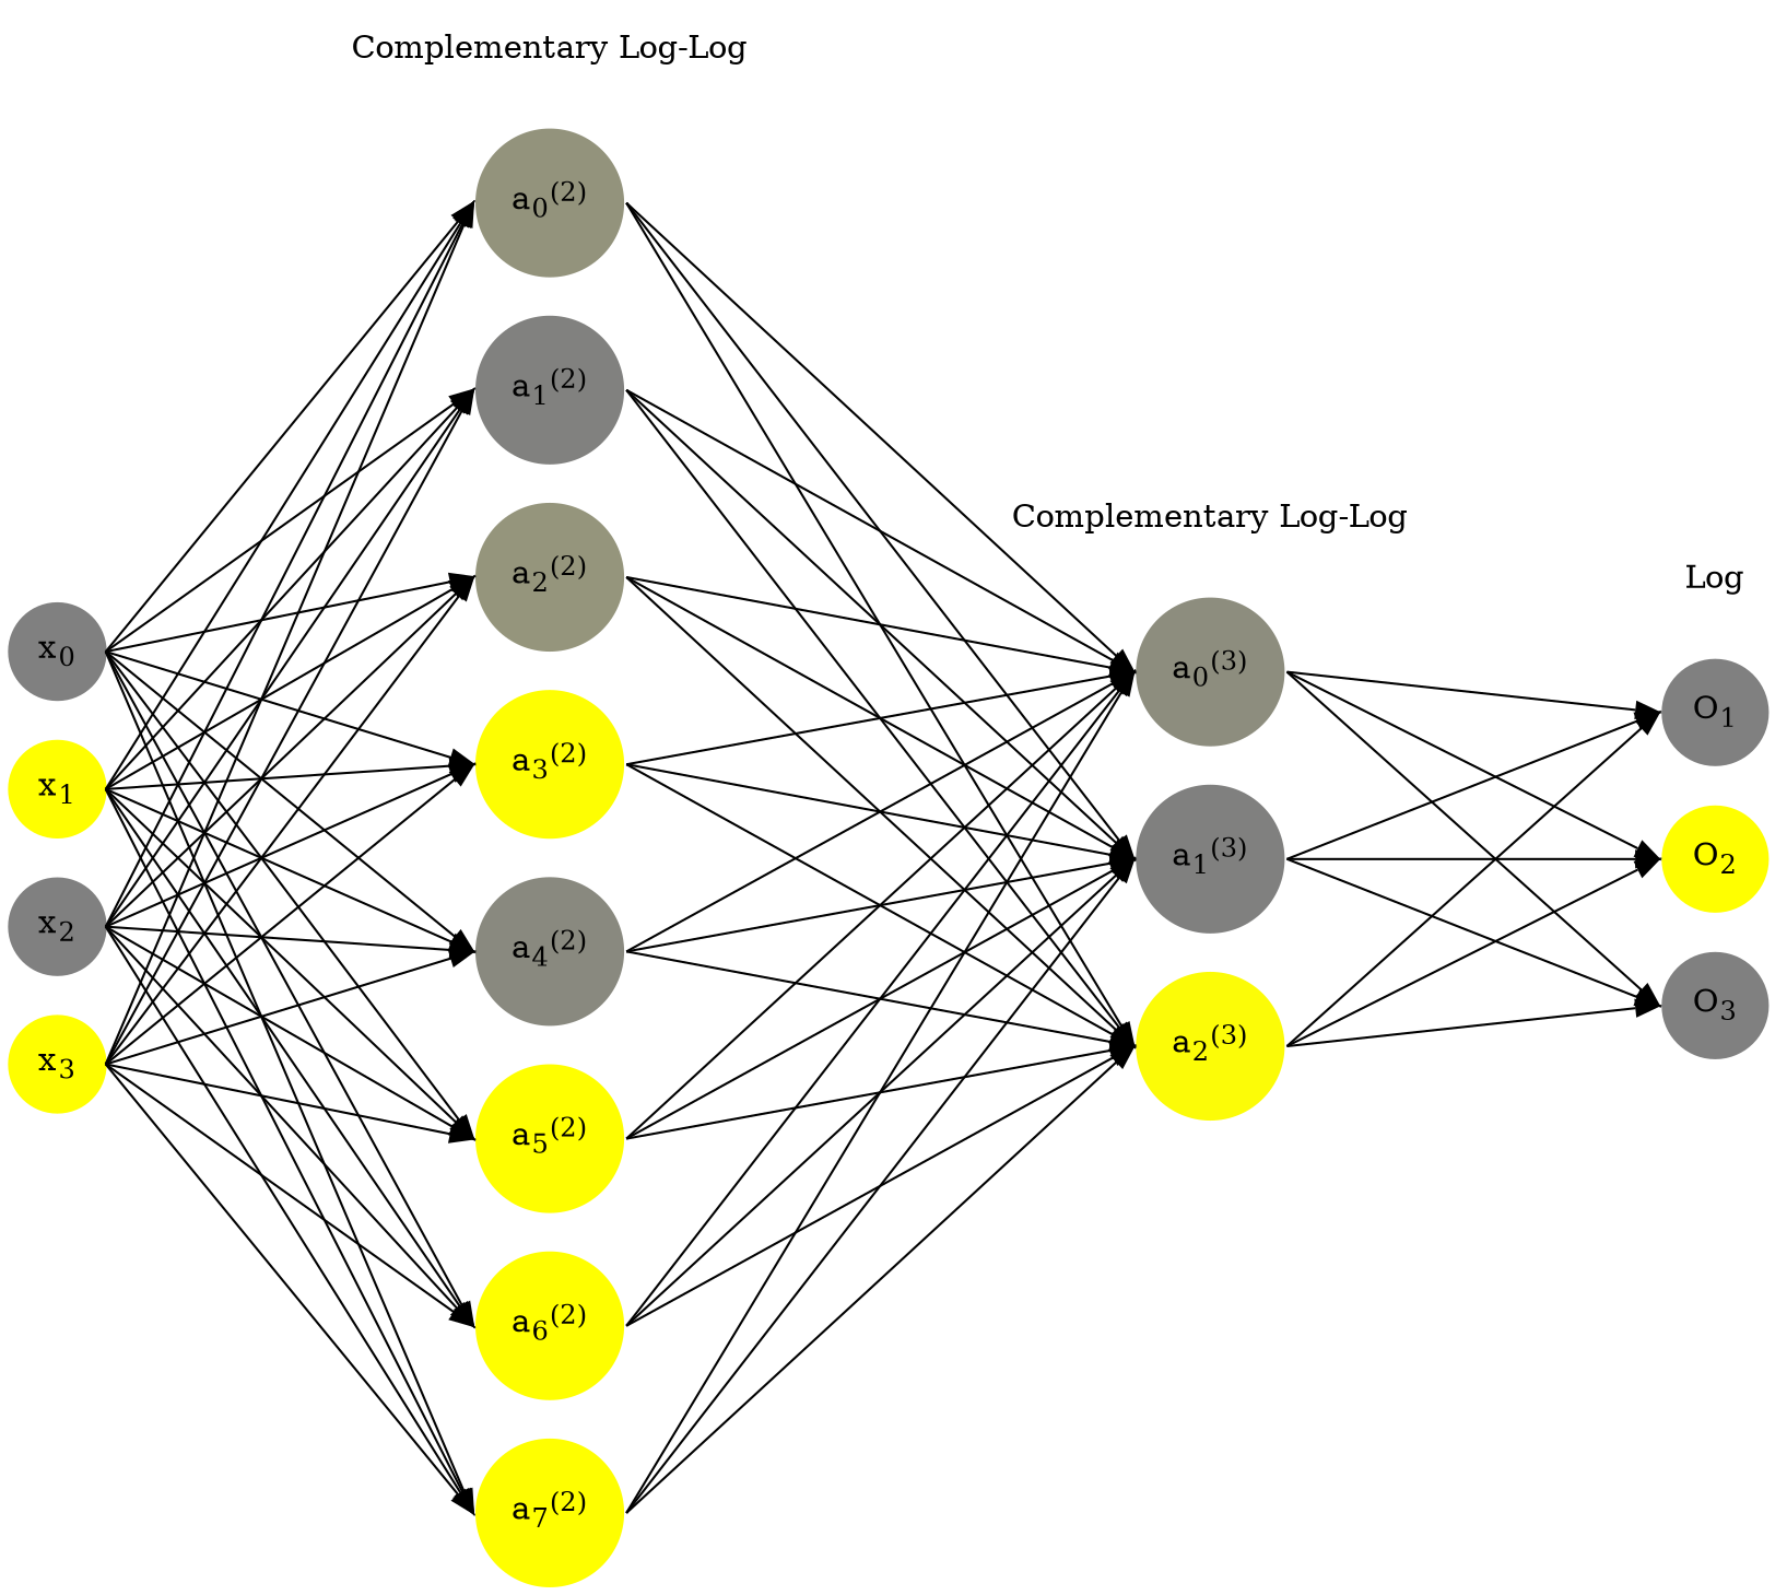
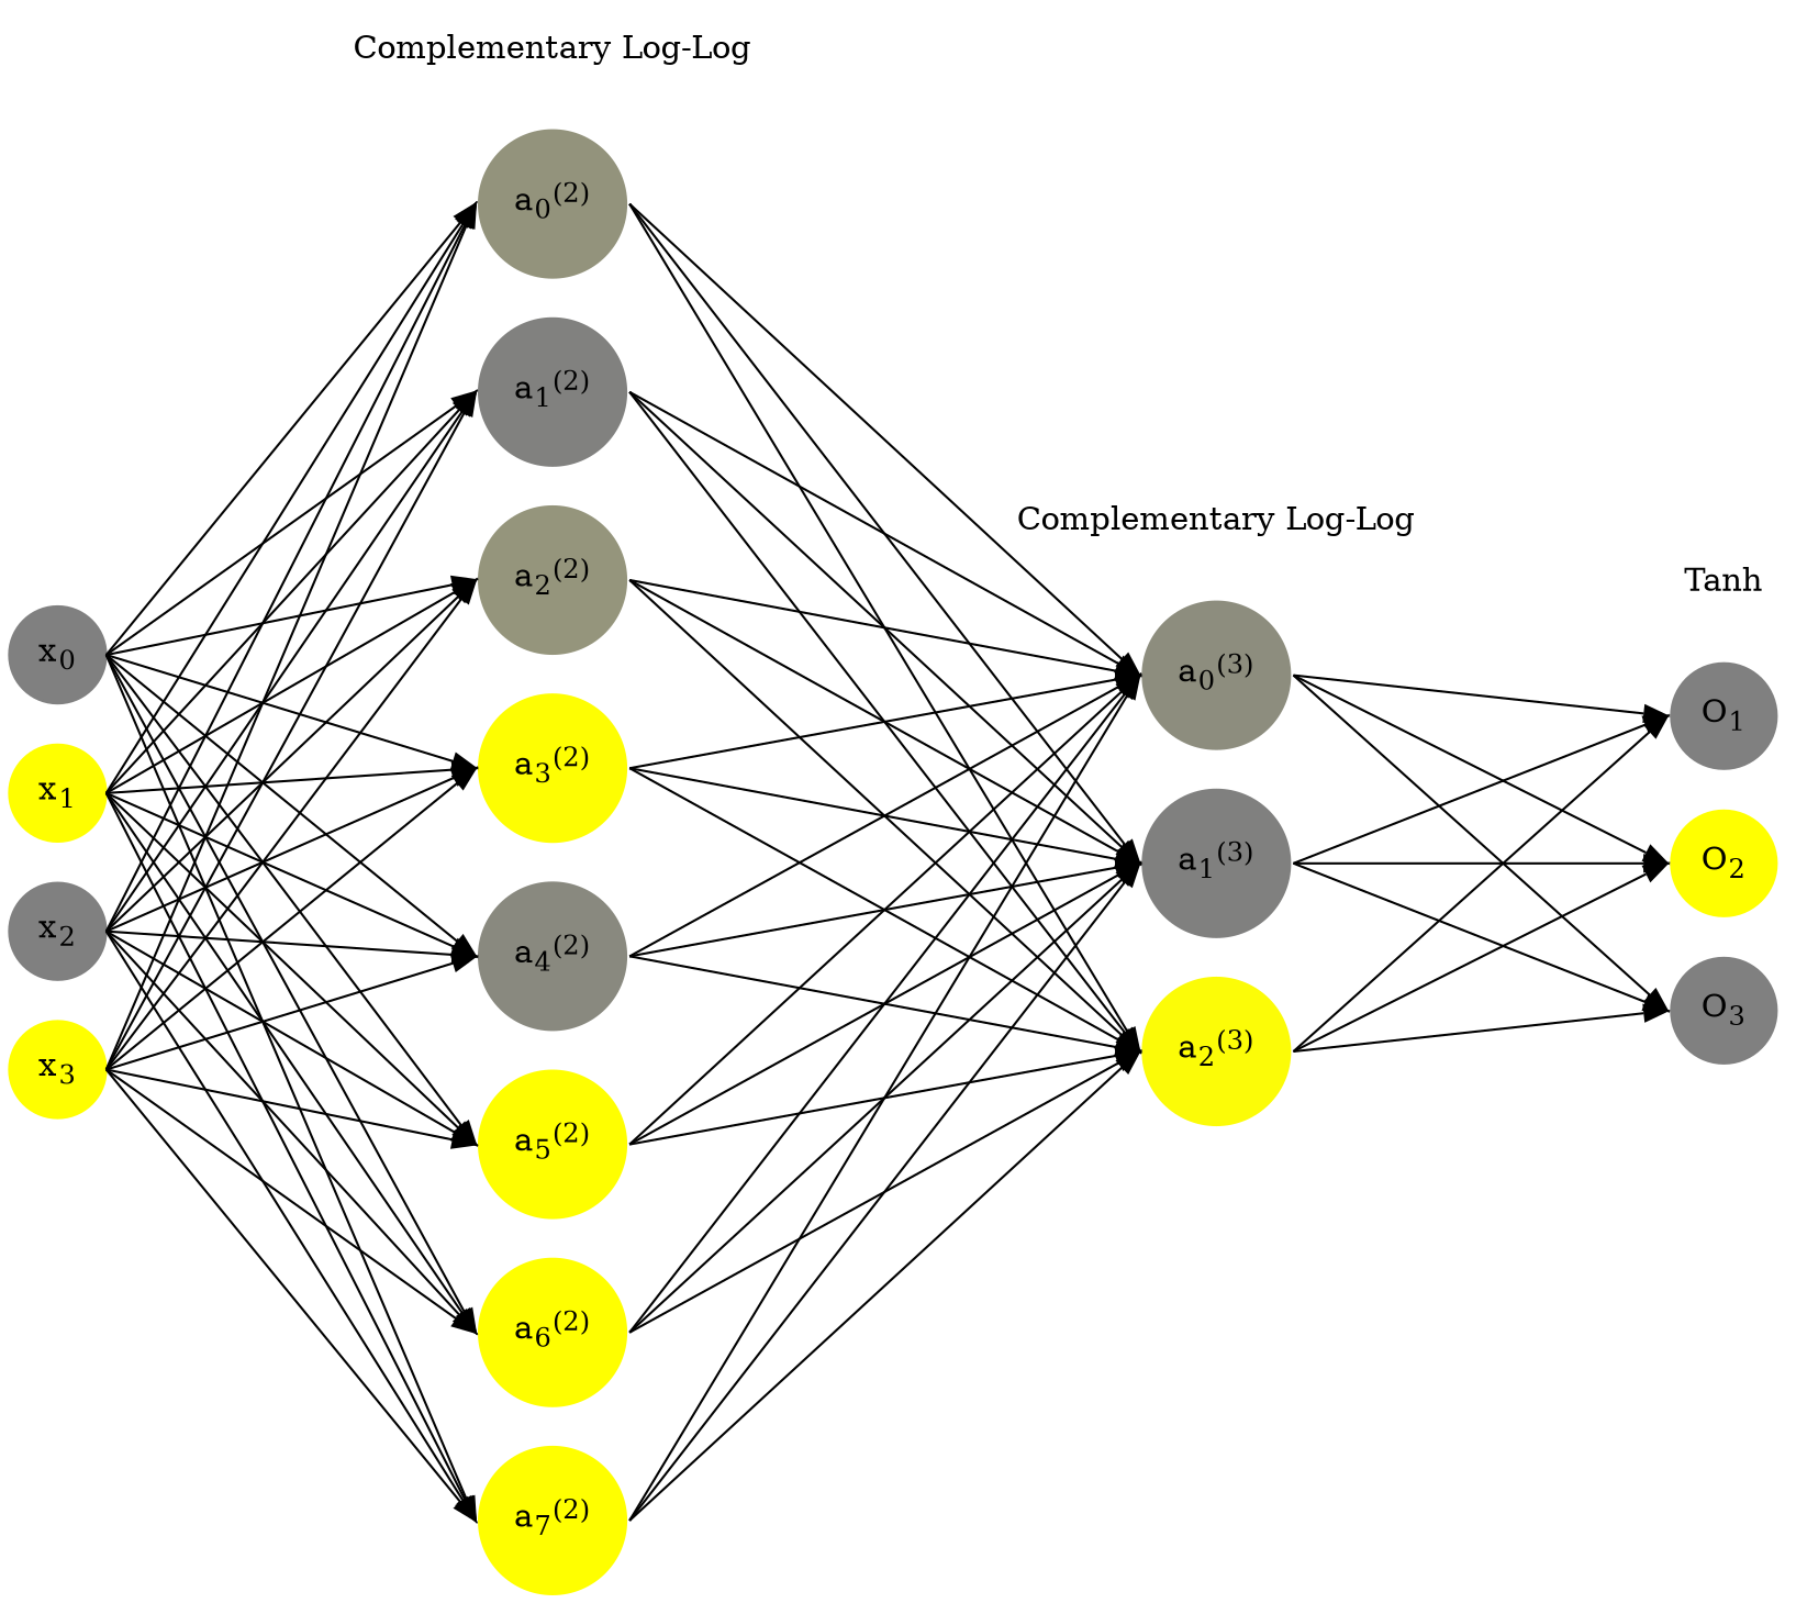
  digraph {
    rankdir=LR
    ranksep=1.4
    splines=false
    node [color="0.1667, 0.0, 0.5" fillcolor="0.1667, 0.0, 0.5" shape=circle style=filled]
    edge [headport=w style=solid tailport=e]
    n1 [label=<x<sub>0</sub>>]
    n2 [color="0.1667, 1.0, 1.0" fillcolor="0.1667, 1.0, 1.0" label=<x<sub>1</sub>>]
    n3 [label=<x<sub>2</sub>>]
    n4 [color="0.1667, 1.0, 1.0" fillcolor="0.1667, 1.0, 1.0" label=<x<sub>3</sub>>]
    n5 [color="0.1667, 0.153438, 0.576719" fillcolor="0.1667, 0.153438, 0.576719" label=<a<sub>0</sub><sup>(2)</sup>>]
    n6 [color="0.1667, 0.007866, 0.503933" fillcolor="0.1667, 0.007866, 0.503933" label=<a<sub>1</sub><sup>(2)</sup>>]
    n7 [color="0.1667, 0.171002, 0.585501" fillcolor="0.1667, 0.171002, 0.585501" label=<a<sub>2</sub><sup>(2)</sup>>]
    n8 [color="0.1667, 0.990736, 0.995368" fillcolor="0.1667, 0.990736, 0.995368" label=<a<sub>3</sub><sup>(2)</sup>>]
    n9 [color="0.1667, 0.071962, 0.535981" fillcolor="0.1667, 0.071962, 0.535981" label=<a<sub>4</sub><sup>(2)</sup>>]
    n10 [color="0.1667, 1.000000, 1.000000" fillcolor="0.1667, 1.000000, 1.000000" label=<a<sub>5</sub><sup>(2)</sup>>]
    n11 [color="0.1667, 0.999972, 0.999986" fillcolor="0.1667, 0.999972, 0.999986" label=<a<sub>6</sub><sup>(2)</sup>>]
    n12 [color="0.1667, 0.999060, 0.999530" fillcolor="0.1667, 0.999060, 0.999530" label=<a<sub>7</sub><sup>(2)</sup>>]
    n13 [color="0.1667, 0.102406, 0.551203" fillcolor="0.1667, 0.102406, 0.551203" label=<a<sub>0</sub><sup>(3)</sup>>]
    n14 [color="0.1667, 0.003497, 0.501749" fillcolor="0.1667, 0.003497, 0.501749" label=<a<sub>1</sub><sup>(3)</sup>>]
    n15 [color="0.1667, 0.969850, 0.984925" fillcolor="0.1667, 0.969850, 0.984925" label=<a<sub>2</sub><sup>(3)</sup>>]
    n16 [label=<O<sub>1</sub>>]
    n17 [color="0.1667, 1.0, 1.0" fillcolor="0.1667, 1.0, 1.0" label=<O<sub>2</sub>>]
    n18 [label=<O<sub>3</sub>>]
    n19 [label="Complementary Log-Log" shape=plaintext color="" fillcolor="" style=""]
    n20 [label="Complementary Log-Log" shape=plaintext color="" fillcolor="" style=""]
-   n21 [label=Log shape=plaintext color="" fillcolor="" style=""]
+   n21 [label=Tanh shape=plaintext color="" fillcolor="" style=""]
    subgraph sub_1 {
      n1
    }
    subgraph sub_2 {
      n2
    }
    subgraph sub_3 {
      n3
    }
    subgraph sub_4 {
      n4
    }
    subgraph sub_5 {
      n5
    }
    subgraph sub_6 {
      n6
    }
    subgraph sub_7 {
      n7
    }
    subgraph sub_8 {
      n8
    }
    subgraph sub_9 {
      n9
    }
    subgraph sub_10 {
      n10
    }
    subgraph sub_11 {
      n11
    }
    subgraph sub_12 {
      n12
    }
    subgraph sub_13 {
      n13
    }
    subgraph sub_14 {
      n14
    }
    subgraph sub_15 {
      n15
    }
    subgraph sub_16 {
      n16
    }
    subgraph sub_17 {
      n17
    }
    subgraph sub_18 {
      n18
    }
    subgraph sub_19 {
      rank=same
      n1
      n2
      n3
      n4
    }
    subgraph sub_20 {
      rank=same
      n5
      n6
      n7
      n8
      n9
      n10
      n11
      n12
    }
    subgraph sub_21 {
      rank=same
      n13
      n14
      n15
    }
    subgraph sub_22 {
      rank=same
      n16
      n17
      n18
    }
    subgraph sub_23 {
      rank=same
      n5
      n19
    }
    subgraph sub_24 {
      rank=same
      n13
      n20
    }
    subgraph sub_25 {
      rank=same
      n16
      n21
    }
    n1 -> n2 [style=invis]
    n1 -> n5
    n1 -> n6
    n1 -> n7
    n1 -> n8
    n1 -> n9
    n1 -> n10
    n1 -> n11
    n1 -> n12
    n2 -> n3 [style=invis]
    n2 -> n5
    n2 -> n6
    n2 -> n7
    n2 -> n8
    n2 -> n9
    n2 -> n10
    n2 -> n11
    n2 -> n12
    n3 -> n4 [style=invis]
    n3 -> n5
    n3 -> n6
    n3 -> n7
    n3 -> n8
    n3 -> n9
    n3 -> n10
    n3 -> n11
    n3 -> n12
    n4 -> n5
    n4 -> n6
    n4 -> n7
    n4 -> n8
    n4 -> n9
    n4 -> n10
    n4 -> n11
    n4 -> n12
    n5 -> n6 [style=invis]
    n5 -> n13
    n5 -> n14
    n5 -> n15
    n6 -> n7 [style=invis]
    n6 -> n13
    n6 -> n14
    n6 -> n15
    n7 -> n8 [style=invis]
    n7 -> n13
    n7 -> n14
    n7 -> n15
    n8 -> n9 [style=invis]
    n8 -> n13
    n8 -> n14
    n8 -> n15
    n9 -> n10 [style=invis]
    n9 -> n13
    n9 -> n14
    n9 -> n15
    n10 -> n11 [style=invis]
    n10 -> n13
    n10 -> n14
    n10 -> n15
    n11 -> n12 [style=invis]
    n11 -> n13
    n11 -> n14
    n11 -> n15
    n12 -> n13
    n12 -> n14
    n12 -> n15
    n13 -> n14 [style=invis]
    n13 -> n16
    n13 -> n17
    n13 -> n18
    n14 -> n15 [style=invis]
    n14 -> n16
    n14 -> n17
    n14 -> n18
    n15 -> n16
    n15 -> n17
    n15 -> n18
    n16 -> n17 [style=invis]
    n17 -> n18 [style=invis]
    n19 -> n5 [style=invis]
    n20 -> n13 [style=invis]
    n21 -> n16 [style=invis]
  }
